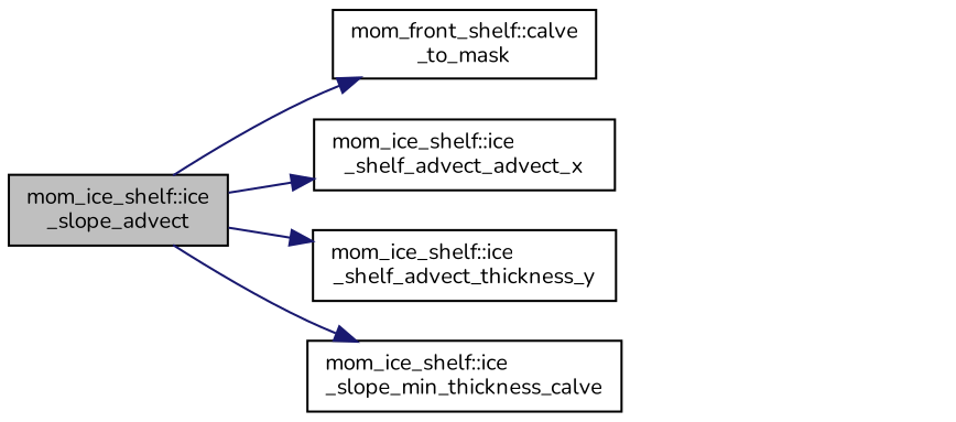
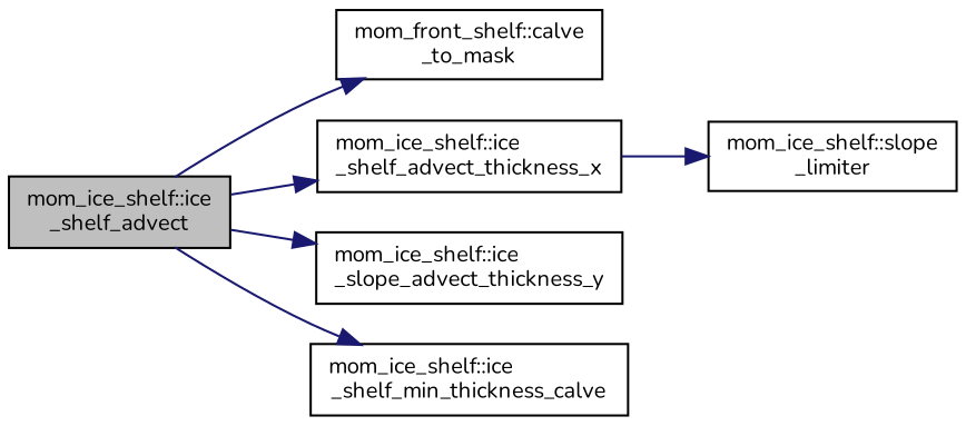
  digraph {
    fontname=Nunito
    rankdir=LR
    node [color=black fillcolor=white fontname=Nunito fontsize=10 shape=record style=filled]
    edge [color=midnightblue fontname=Nunito fontsize=10 labelfontname=Helvetica labelfontsize=10 style=solid]
-   n1 [fillcolor=grey75 fontcolor=black height=0.2 label="mom_ice_shelf::ice\l_slope_advect" width=0.4]
+   n1 [fillcolor=grey75 fontcolor=black height=0.2 label="mom_ice_shelf::ice\l_shelf_advect" width=0.4]
    n2 [height=0.2 label="mom_front_shelf::calve\l_to_mask" width=0.4]
-   n3 [height=0.2 label="mom_ice_shelf::ice\l_shelf_advect_advect_x" width=0.4]
-   n4 [height=0.2 label="mom_ice_shelf::ice\l_shelf_advect_thickness_y" width=0.4]
-   n5 [height=0.2 label="mom_ice_shelf::ice\l_slope_min_thickness_calve" width=0.4]
+   n3 [height=0.2 label="mom_ice_shelf::ice\l_shelf_advect_thickness_x" width=0.4]
+   n4 [height=0.2 label="mom_ice_shelf::ice\l_slope_advect_thickness_y" width=0.4]
+   n5 [height=0.2 label="mom_ice_shelf::ice\l_shelf_min_thickness_calve" width=0.4]
+   n6 [height=0.2 label="mom_ice_shelf::slope\l_limiter" width=0.4]
    n1 -> n2
    n1 -> n3
    n1 -> n4
    n1 -> n5
+   n3 -> n6
  }
